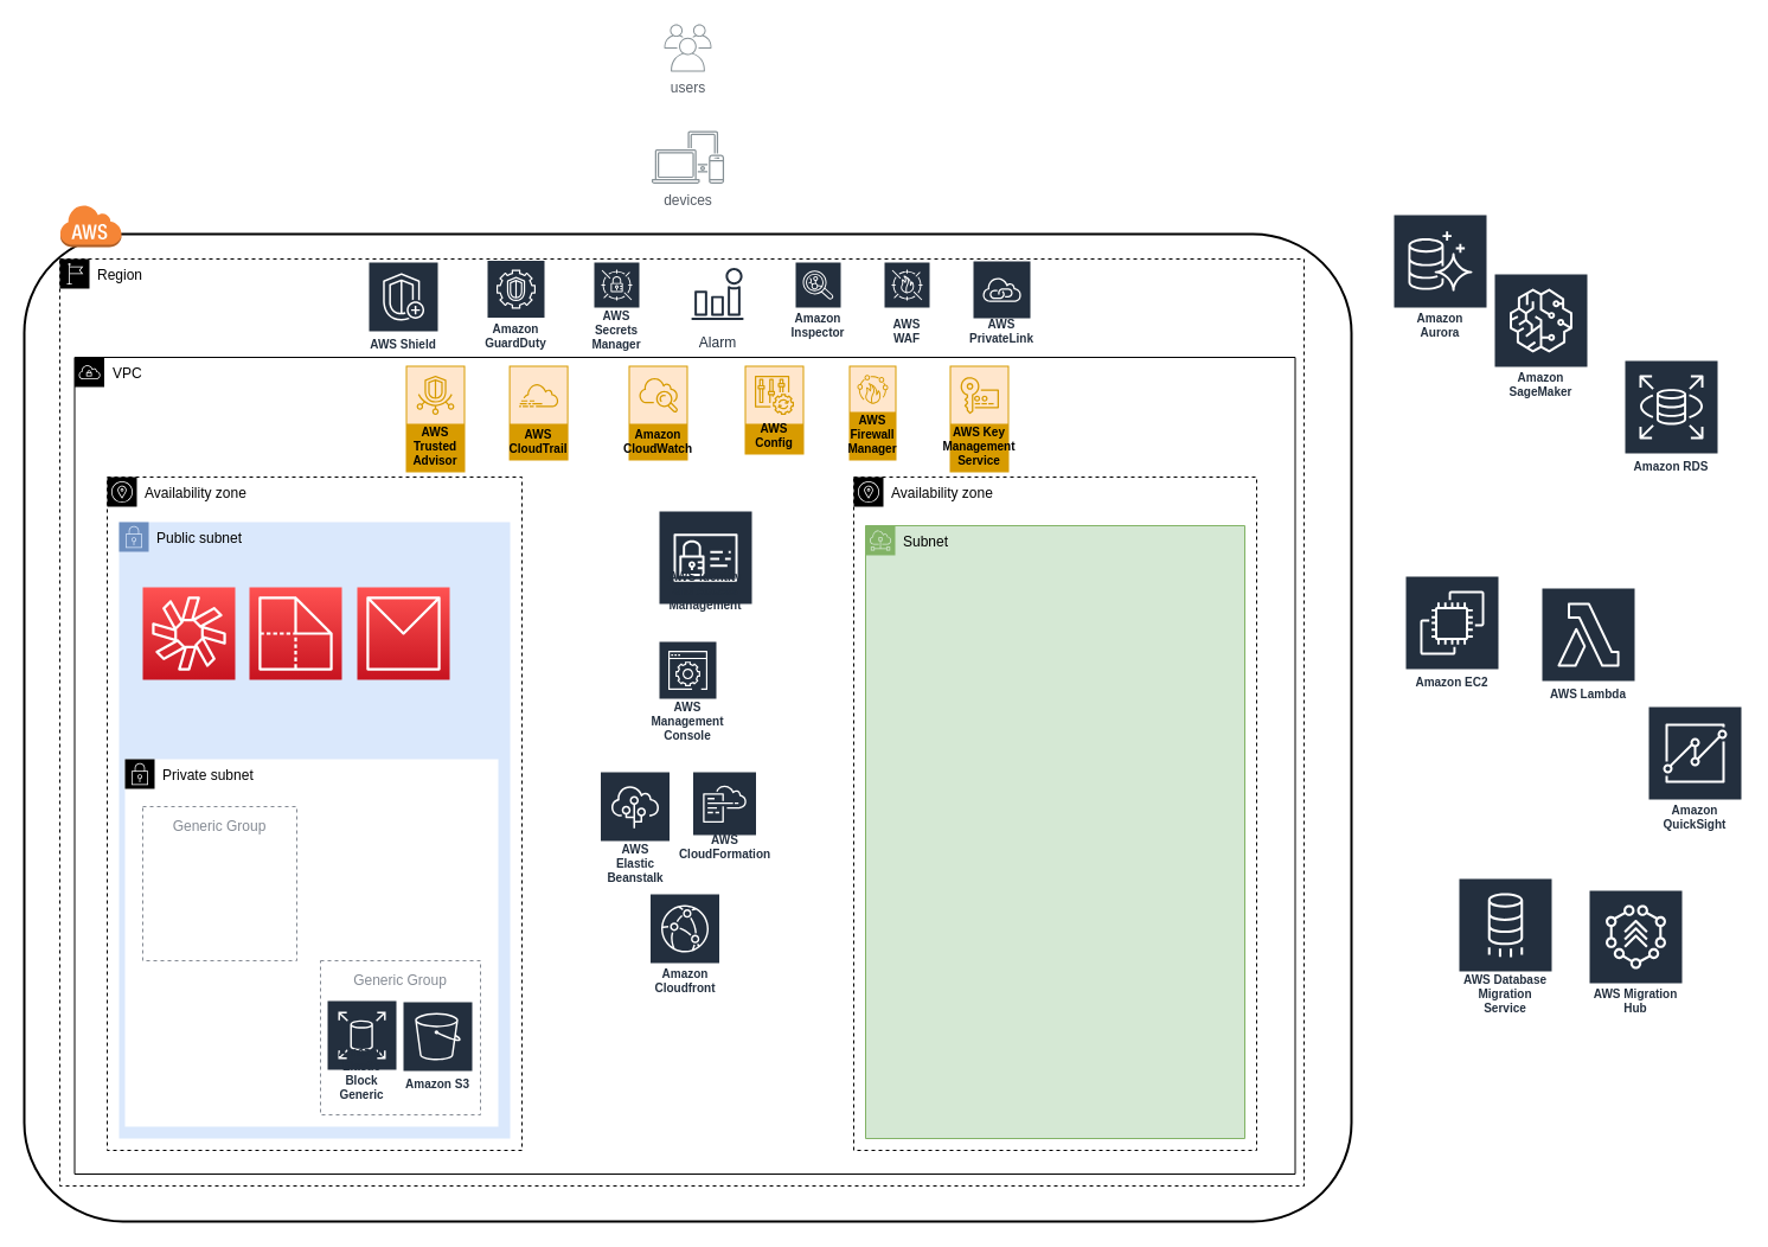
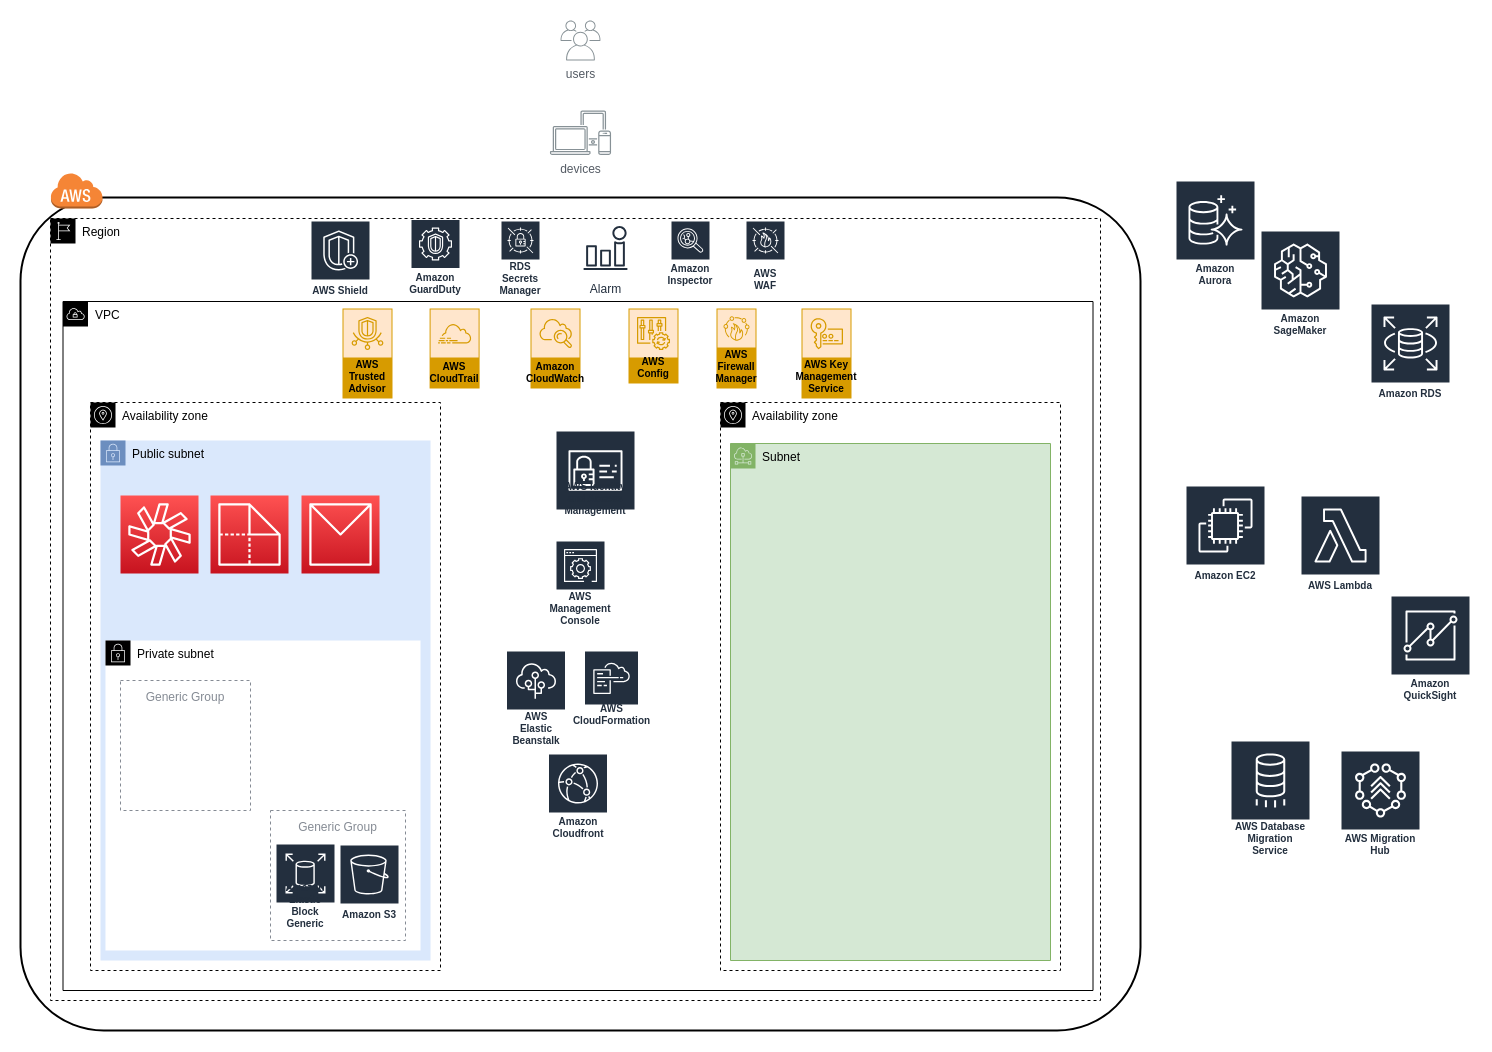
  <mxCell id="0" />
  <mxCell id="1" parent="0" />
  <mxCell id="2" value="" style="rounded=1;arcSize=10;dashed=0;fillColor=none;gradientColor=none;strokeWidth=2;" vertex="1" parent="1"><mxGeometry x="20" y="197" width="1120" height="833" as="geometry" /></mxCell>
  <mxCell id="3" value="Region" style="sketch=0;outlineConnect=0;html=1;whiteSpace=wrap;fontSize=12;fontStyle=0;shape=mxgraph.aws4.group;grIcon=mxgraph.aws4.group_region;verticalAlign=top;align=left;spacingLeft=30;dashed=1;" vertex="1" parent="1"><mxGeometry x="50" y="218" width="1050" height="782" as="geometry" /></mxCell>
  <mxCell id="4" value="VPC" style="sketch=0;outlineConnect=0;html=1;whiteSpace=wrap;fontSize=12;fontStyle=0;shape=mxgraph.aws4.group;grIcon=mxgraph.aws4.group_vpc;verticalAlign=top;align=left;spacingLeft=30;dashed=0;" vertex="1" parent="1"><mxGeometry x="62.5" y="301" width="1030" height="689" as="geometry" /></mxCell>
  <mxCell id="5" value="" style="dashed=0;html=1;shape=mxgraph.aws3.cloud;fillColor=#F58536;gradientColor=none;dashed=0;" vertex="1" parent="1"><mxGeometry x="50" y="172" width="52" height="36" as="geometry" /></mxCell>
  <mxCell id="6" value="users" style="sketch=0;outlineConnect=0;gradientColor=none;fontColor=#545B64;strokeColor=none;fillColor=#879196;dashed=0;verticalLabelPosition=bottom;verticalAlign=top;align=center;html=1;fontSize=12;fontStyle=0;aspect=fixed;shape=mxgraph.aws4.illustration_users;pointerEvents=1" vertex="1" parent="1"><mxGeometry x="560" y="20" width="40" height="40" as="geometry" /></mxCell>
  <mxCell id="7" value="devices" style="sketch=0;outlineConnect=0;gradientColor=none;fontColor=#545B64;strokeColor=none;fillColor=#879196;dashed=0;verticalLabelPosition=bottom;verticalAlign=top;align=center;html=1;fontSize=12;fontStyle=0;aspect=fixed;shape=mxgraph.aws4.illustration_devices;pointerEvents=1" vertex="1" parent="1"><mxGeometry x="549.45" y="110" width="61.1" height="44.6" as="geometry" /></mxCell>
  <mxCell id="8" value="Amazon GuardDuty" style="sketch=0;outlineConnect=0;fontColor=#232F3E;gradientColor=none;strokeColor=#ffffff;fillColor=#232F3E;dashed=0;verticalLabelPosition=middle;verticalAlign=bottom;align=center;html=1;whiteSpace=wrap;fontSize=10;fontStyle=1;spacing=3;shape=mxgraph.aws4.productIcon;prIcon=mxgraph.aws4.guardduty;" vertex="1" parent="1"><mxGeometry x="410" y="218.5" width="50" height="80" as="geometry" /></mxCell>
  <mxCell id="9" value="AWS Firewall Manager" style="sketch=0;outlineConnect=0;strokeColor=#d79b00;fillColor=#ffe6cc;dashed=0;verticalLabelPosition=middle;verticalAlign=bottom;align=center;html=1;whiteSpace=wrap;fontSize=10;fontStyle=1;spacing=3;shape=mxgraph.aws4.productIcon;prIcon=mxgraph.aws4.firewall_manager;" vertex="1" parent="1"><mxGeometry x="716" y="308" width="40" height="80" as="geometry" /></mxCell>
  <mxCell id="10" value="AWS Key Management Service" style="sketch=0;outlineConnect=0;strokeColor=#d79b00;fillColor=#ffe6cc;dashed=0;verticalLabelPosition=middle;verticalAlign=bottom;align=center;html=1;whiteSpace=wrap;fontSize=10;fontStyle=1;spacing=3;shape=mxgraph.aws4.productIcon;prIcon=mxgraph.aws4.key_management_service;" vertex="1" parent="1"><mxGeometry x="801" y="308" width="50" height="90" as="geometry" /></mxCell>
- <mxCell id="11" value="AWS Secrets Manager" style="sketch=0;outlineConnect=0;fontColor=#232F3E;gradientColor=none;strokeColor=#ffffff;fillColor=#232F3E;dashed=0;verticalLabelPosition=middle;verticalAlign=bottom;align=center;html=1;whiteSpace=wrap;fontSize=10;fontStyle=1;spacing=3;shape=mxgraph.aws4.productIcon;prIcon=mxgraph.aws4.secrets_manager;" vertex="1" parent="1"><mxGeometry x="500" y="220" width="40" height="80" as="geometry" /></mxCell>
+ <mxCell id="11" value="RDS Secrets Manager" style="sketch=0;outlineConnect=0;fontColor=#232F3E;gradientColor=none;strokeColor=#ffffff;fillColor=#232F3E;dashed=0;verticalLabelPosition=middle;verticalAlign=bottom;align=center;html=1;whiteSpace=wrap;fontSize=10;fontStyle=1;spacing=3;shape=mxgraph.aws4.productIcon;prIcon=mxgraph.aws4.secrets_manager;" vertex="1" parent="1"><mxGeometry x="500" y="220" width="40" height="80" as="geometry" /></mxCell>
  <mxCell id="12" value="AWS Shield" style="sketch=0;outlineConnect=0;fontColor=#232F3E;gradientColor=none;strokeColor=#ffffff;fillColor=#232F3E;dashed=0;verticalLabelPosition=middle;verticalAlign=bottom;align=center;html=1;whiteSpace=wrap;fontSize=10;fontStyle=1;spacing=3;shape=mxgraph.aws4.productIcon;prIcon=mxgraph.aws4.shield;" vertex="1" parent="1"><mxGeometry x="310" y="220" width="60" height="80" as="geometry" /></mxCell>
  <mxCell id="13" value="AWS WAF" style="sketch=0;outlineConnect=0;fontColor=#232F3E;gradientColor=none;strokeColor=#ffffff;fillColor=#232F3E;dashed=0;verticalLabelPosition=middle;verticalAlign=bottom;align=center;html=1;whiteSpace=wrap;fontSize=10;fontStyle=1;spacing=3;shape=mxgraph.aws4.productIcon;prIcon=mxgraph.aws4.waf;" vertex="1" parent="1"><mxGeometry x="745" y="220" width="40" height="75" as="geometry" /></mxCell>
  <mxCell id="14" value="Amazon Cloudfront" style="sketch=0;outlineConnect=0;fontColor=#232F3E;gradientColor=none;strokeColor=#ffffff;fillColor=#232F3E;dashed=0;verticalLabelPosition=middle;verticalAlign=bottom;align=center;html=1;whiteSpace=wrap;fontSize=10;fontStyle=1;spacing=3;shape=mxgraph.aws4.productIcon;prIcon=mxgraph.aws4.cloudfront;" vertex="1" parent="1"><mxGeometry x="547.5" y="753" width="60" height="90" as="geometry" /></mxCell>
  <mxCell id="15" value="AWS&#10;CloudTrail" style="sketch=0;outlineConnect=0;strokeColor=#d79b00;fillColor=#ffe6cc;dashed=0;verticalLabelPosition=middle;verticalAlign=bottom;align=center;html=1;whiteSpace=wrap;fontSize=10;fontStyle=1;spacing=3;shape=mxgraph.aws4.productIcon;prIcon=mxgraph.aws4.cloudtrail;" vertex="1" parent="1"><mxGeometry x="429.1" y="308" width="50" height="80" as="geometry" /></mxCell>
  <mxCell id="16" value="AWS Config" style="sketch=0;outlineConnect=0;strokeColor=#d79b00;fillColor=#ffe6cc;dashed=0;verticalLabelPosition=middle;verticalAlign=bottom;align=center;html=1;whiteSpace=wrap;fontSize=10;fontStyle=1;spacing=3;shape=mxgraph.aws4.productIcon;prIcon=mxgraph.aws4.config;" vertex="1" parent="1"><mxGeometry x="628" y="308" width="50" height="75" as="geometry" /></mxCell>
  <mxCell id="17" value="AWS Management Console" style="sketch=0;outlineConnect=0;fontColor=#232F3E;gradientColor=none;strokeColor=#ffffff;fillColor=#232F3E;dashed=0;verticalLabelPosition=middle;verticalAlign=bottom;align=center;html=1;whiteSpace=wrap;fontSize=10;fontStyle=1;spacing=3;shape=mxgraph.aws4.productIcon;prIcon=mxgraph.aws4.management_console;" vertex="1" parent="1"><mxGeometry x="555" y="540" width="50" height="90" as="geometry" /></mxCell>
  <mxCell id="18" value="AWS Trusted Advisor" style="sketch=0;outlineConnect=0;strokeColor=#d79b00;fillColor=#ffe6cc;dashed=0;verticalLabelPosition=middle;verticalAlign=bottom;align=center;html=1;whiteSpace=wrap;fontSize=10;fontStyle=1;spacing=3;shape=mxgraph.aws4.productIcon;prIcon=mxgraph.aws4.trusted_advisor;" vertex="1" parent="1"><mxGeometry x="342" y="308" width="50" height="90" as="geometry" /></mxCell>
  <mxCell id="19" value="Alarm" style="sketch=0;outlineConnect=0;fontColor=#232F3E;gradientColor=none;strokeColor=#232F3E;fillColor=#ffffff;dashed=0;verticalLabelPosition=bottom;verticalAlign=top;align=center;html=1;fontSize=12;fontStyle=0;aspect=fixed;shape=mxgraph.aws4.resourceIcon;resIcon=mxgraph.aws4.alarm;" vertex="1" parent="1"><mxGeometry x="577.5" y="220" width="55" height="55" as="geometry" /></mxCell>
  <mxCell id="20" value="Amazon SageMaker" style="sketch=0;outlineConnect=0;fontColor=#232F3E;gradientColor=none;strokeColor=#ffffff;fillColor=#232F3E;dashed=0;verticalLabelPosition=middle;verticalAlign=bottom;align=center;html=1;whiteSpace=wrap;fontSize=10;fontStyle=1;spacing=3;shape=mxgraph.aws4.productIcon;prIcon=mxgraph.aws4.sagemaker;" vertex="1" parent="1"><mxGeometry x="1260" y="230" width="80" height="110" as="geometry" /></mxCell>
  <mxCell id="21" value="Amazon&#10;Aurora" style="sketch=0;outlineConnect=0;fontColor=#232F3E;gradientColor=none;strokeColor=#ffffff;fillColor=#232F3E;dashed=0;verticalLabelPosition=middle;verticalAlign=bottom;align=center;html=1;whiteSpace=wrap;fontSize=10;fontStyle=1;spacing=3;shape=mxgraph.aws4.productIcon;prIcon=mxgraph.aws4.aurora;" vertex="1" parent="1"><mxGeometry x="1175" y="180" width="80" height="110" as="geometry" /></mxCell>
  <mxCell id="22" value="Amazon RDS" style="sketch=0;outlineConnect=0;fontColor=#232F3E;gradientColor=none;strokeColor=#ffffff;fillColor=#232F3E;dashed=0;verticalLabelPosition=middle;verticalAlign=bottom;align=center;html=1;whiteSpace=wrap;fontSize=10;fontStyle=1;spacing=3;shape=mxgraph.aws4.productIcon;prIcon=mxgraph.aws4.rds;" vertex="1" parent="1"><mxGeometry x="1370" y="303" width="80" height="100" as="geometry" /></mxCell>
  <mxCell id="23" value="Amazon EC2" style="sketch=0;outlineConnect=0;fontColor=#232F3E;gradientColor=none;strokeColor=#ffffff;fillColor=#232F3E;dashed=0;verticalLabelPosition=middle;verticalAlign=bottom;align=center;html=1;whiteSpace=wrap;fontSize=10;fontStyle=1;spacing=3;shape=mxgraph.aws4.productIcon;prIcon=mxgraph.aws4.ec2;" vertex="1" parent="1"><mxGeometry x="1185" y="485" width="80" height="100" as="geometry" /></mxCell>
  <mxCell id="24" value="AWS Lambda" style="sketch=0;outlineConnect=0;fontColor=#232F3E;gradientColor=none;strokeColor=#ffffff;fillColor=#232F3E;dashed=0;verticalLabelPosition=middle;verticalAlign=bottom;align=center;html=1;whiteSpace=wrap;fontSize=10;fontStyle=1;spacing=3;shape=mxgraph.aws4.productIcon;prIcon=mxgraph.aws4.lambda;" vertex="1" parent="1"><mxGeometry x="1300" y="495" width="80" height="100" as="geometry" /></mxCell>
  <mxCell id="25" value="AWS Elastic Beanstalk" style="sketch=0;outlineConnect=0;fontColor=#232F3E;gradientColor=none;strokeColor=#ffffff;fillColor=#232F3E;dashed=0;verticalLabelPosition=middle;verticalAlign=bottom;align=center;html=1;whiteSpace=wrap;fontSize=10;fontStyle=1;spacing=3;shape=mxgraph.aws4.productIcon;prIcon=mxgraph.aws4.elastic_beanstalk;" vertex="1" parent="1"><mxGeometry x="505.5" y="650" width="60" height="100" as="geometry" /></mxCell>
  <mxCell id="26" value="Amazon QuickSight" style="sketch=0;outlineConnect=0;fontColor=#232F3E;gradientColor=none;strokeColor=#ffffff;fillColor=#232F3E;dashed=0;verticalLabelPosition=middle;verticalAlign=bottom;align=center;html=1;whiteSpace=wrap;fontSize=10;fontStyle=1;spacing=3;shape=mxgraph.aws4.productIcon;prIcon=mxgraph.aws4.quicksight;" vertex="1" parent="1"><mxGeometry x="1390" y="595" width="80" height="110" as="geometry" /></mxCell>
  <mxCell id="27" value="Amazon Inspector" style="sketch=0;outlineConnect=0;fontColor=#232F3E;gradientColor=none;strokeColor=#ffffff;fillColor=#232F3E;dashed=0;verticalLabelPosition=middle;verticalAlign=bottom;align=center;html=1;whiteSpace=wrap;fontSize=10;fontStyle=1;spacing=3;shape=mxgraph.aws4.productIcon;prIcon=mxgraph.aws4.inspector;" vertex="1" parent="1"><mxGeometry x="670" y="220" width="40" height="70" as="geometry" /></mxCell>
  <mxCell id="28" value="Amazon CloudWatch" style="sketch=0;outlineConnect=0;strokeColor=#d79b00;fillColor=#ffe6cc;dashed=0;verticalLabelPosition=middle;verticalAlign=bottom;align=center;html=1;whiteSpace=wrap;fontSize=10;fontStyle=1;spacing=3;shape=mxgraph.aws4.productIcon;prIcon=mxgraph.aws4.cloudwatch;" vertex="1" parent="1"><mxGeometry x="530" y="308" width="50" height="80" as="geometry" /></mxCell>
  <mxCell id="29" value="AWS Identity and Access Management" style="sketch=0;outlineConnect=0;fontColor=#232F3E;gradientColor=none;strokeColor=#ffffff;fillColor=#232F3E;dashed=0;verticalLabelPosition=middle;verticalAlign=bottom;align=center;html=1;whiteSpace=wrap;fontSize=10;fontStyle=1;spacing=3;shape=mxgraph.aws4.productIcon;prIcon=mxgraph.aws4.identity_and_access_management;" vertex="1" parent="1"><mxGeometry x="555" y="430" width="80" height="90" as="geometry" /></mxCell>
- <mxCell id="30" value="AWS PrivateLink" style="sketch=0;outlineConnect=0;fontColor=#232F3E;gradientColor=none;strokeColor=#ffffff;fillColor=#232F3E;dashed=0;verticalLabelPosition=middle;verticalAlign=bottom;align=center;html=1;whiteSpace=wrap;fontSize=10;fontStyle=1;spacing=3;shape=mxgraph.aws4.productIcon;prIcon=mxgraph.aws4.privatelink;" vertex="1" parent="1"><mxGeometry x="820" y="219" width="50" height="76" as="geometry" /></mxCell>
  <mxCell id="31" value="AWS Database Migration Service" style="sketch=0;outlineConnect=0;fontColor=#232F3E;gradientColor=none;strokeColor=#ffffff;fillColor=#232F3E;dashed=0;verticalLabelPosition=middle;verticalAlign=bottom;align=center;html=1;whiteSpace=wrap;fontSize=10;fontStyle=1;spacing=3;shape=mxgraph.aws4.productIcon;prIcon=mxgraph.aws4.database_migration_service;" vertex="1" parent="1"><mxGeometry x="1230" y="740" width="80" height="120" as="geometry" /></mxCell>
  <mxCell id="32" value="AWS Migration Hub" style="sketch=0;outlineConnect=0;fontColor=#232F3E;gradientColor=none;strokeColor=#ffffff;fillColor=#232F3E;dashed=0;verticalLabelPosition=middle;verticalAlign=bottom;align=center;html=1;whiteSpace=wrap;fontSize=10;fontStyle=1;spacing=3;shape=mxgraph.aws4.productIcon;prIcon=mxgraph.aws4.migration_hub;" vertex="1" parent="1"><mxGeometry x="1340" y="750" width="80" height="110" as="geometry" /></mxCell>
  <mxCell id="33" value="Availability zone" style="sketch=0;outlineConnect=0;html=1;whiteSpace=wrap;fontSize=12;fontStyle=0;shape=mxgraph.aws4.group;grIcon=mxgraph.aws4.group_availability_zone;verticalAlign=top;align=left;spacingLeft=30;dashed=1;" vertex="1" parent="1"><mxGeometry x="90" y="402" width="350" height="568" as="geometry" /></mxCell>
  <mxCell id="34" value="AWS CloudFormation" style="sketch=0;outlineConnect=0;fontColor=#232F3E;gradientColor=none;strokeColor=#ffffff;fillColor=#232F3E;dashed=0;verticalLabelPosition=middle;verticalAlign=bottom;align=center;html=1;whiteSpace=wrap;fontSize=10;fontStyle=1;spacing=3;shape=mxgraph.aws4.productIcon;prIcon=mxgraph.aws4.cloudformation;" vertex="1" parent="1"><mxGeometry x="583.5" y="650" width="55" height="80" as="geometry" /></mxCell>
  <mxCell id="35" value="Availability zone" style="sketch=0;outlineConnect=0;html=1;whiteSpace=wrap;fontSize=12;fontStyle=0;shape=mxgraph.aws4.group;grIcon=mxgraph.aws4.group_availability_zone;verticalAlign=top;align=left;spacingLeft=30;dashed=1;" vertex="1" parent="1"><mxGeometry x="720" y="402" width="340" height="568" as="geometry" /></mxCell>
  <mxCell id="36" value="Public subnet" style="points=[[0,0],[0.25,0],[0.5,0],[0.75,0],[1,0],[1,0.25],[1,0.5],[1,0.75],[1,1],[0.75,1],[0.5,1],[0.25,1],[0,1],[0,0.75],[0,0.5],[0,0.25]];outlineConnect=0;html=1;whiteSpace=wrap;fontSize=12;fontStyle=0;container=1;pointerEvents=0;collapsible=0;recursiveResize=0;shape=mxgraph.aws4.group;grIcon=mxgraph.aws4.group_security_group;grStroke=0;verticalAlign=top;align=left;spacingLeft=30;dashed=0;fillColor=#dae8fc;strokeColor=#6c8ebf;" vertex="1" parent="1"><mxGeometry x="100" y="440" width="330" height="520" as="geometry" /></mxCell>
  <mxCell id="37" value="Private subnet" style="points=[[0,0],[0.25,0],[0.5,0],[0.75,0],[1,0],[1,0.25],[1,0.5],[1,0.75],[1,1],[0.75,1],[0.5,1],[0.25,1],[0,1],[0,0.75],[0,0.5],[0,0.25]];outlineConnect=0;html=1;whiteSpace=wrap;fontSize=12;fontStyle=0;container=1;pointerEvents=0;collapsible=0;recursiveResize=0;shape=mxgraph.aws4.group;grIcon=mxgraph.aws4.group_security_group;grStroke=0;verticalAlign=top;align=left;spacingLeft=30;dashed=0;" vertex="1" parent="1"><mxGeometry x="105" y="640" width="315" height="310" as="geometry" /></mxCell>
  <mxCell id="38" value="" style="sketch=0;points=[[0,0,0],[0.25,0,0],[0.5,0,0],[0.75,0,0],[1,0,0],[0,1,0],[0.25,1,0],[0.5,1,0],[0.75,1,0],[1,1,0],[0,0.25,0],[0,0.5,0],[0,0.75,0],[1,0.25,0],[1,0.5,0],[1,0.75,0]];outlineConnect=0;fontColor=#232F3E;gradientColor=#FF5252;gradientDirection=north;fillColor=#C7131F;strokeColor=#ffffff;dashed=0;verticalLabelPosition=bottom;verticalAlign=top;align=center;html=1;fontSize=12;fontStyle=0;aspect=fixed;shape=mxgraph.aws4.resourceIcon;resIcon=mxgraph.aws4.chime;" vertex="1" parent="1"><mxGeometry x="120" y="495" width="78" height="78" as="geometry" /></mxCell>
  <mxCell id="39" value="" style="sketch=0;points=[[0,0,0],[0.25,0,0],[0.5,0,0],[0.75,0,0],[1,0,0],[0,1,0],[0.25,1,0],[0.5,1,0],[0.75,1,0],[1,1,0],[0,0.25,0],[0,0.5,0],[0,0.75,0],[1,0.25,0],[1,0.5,0],[1,0.75,0]];outlineConnect=0;fontColor=#232F3E;gradientColor=#FF5252;gradientDirection=north;fillColor=#C7131F;strokeColor=#ffffff;dashed=0;verticalLabelPosition=bottom;verticalAlign=top;align=center;html=1;fontSize=12;fontStyle=0;aspect=fixed;shape=mxgraph.aws4.resourceIcon;resIcon=mxgraph.aws4.workdocs;" vertex="1" parent="1"><mxGeometry x="210" y="495" width="78" height="78" as="geometry" /></mxCell>
  <mxCell id="40" value="" style="sketch=0;points=[[0,0,0],[0.25,0,0],[0.5,0,0],[0.75,0,0],[1,0,0],[0,1,0],[0.25,1,0],[0.5,1,0],[0.75,1,0],[1,1,0],[0,0.25,0],[0,0.5,0],[0,0.75,0],[1,0.25,0],[1,0.5,0],[1,0.75,0]];outlineConnect=0;fontColor=#232F3E;gradientColor=#FF5252;gradientDirection=north;fillColor=#C7131F;strokeColor=#ffffff;dashed=0;verticalLabelPosition=bottom;verticalAlign=top;align=center;html=1;fontSize=12;fontStyle=0;aspect=fixed;shape=mxgraph.aws4.resourceIcon;resIcon=mxgraph.aws4.workmail;" vertex="1" parent="1"><mxGeometry x="301" y="495" width="78" height="78" as="geometry" /></mxCell>
  <mxCell id="41" value="Subnet" style="sketch=0;outlineConnect=0;html=1;whiteSpace=wrap;fontSize=12;fontStyle=0;shape=mxgraph.aws4.group;grIcon=mxgraph.aws4.group_subnet;strokeColor=#82b366;fillColor=#d5e8d4;verticalAlign=top;align=left;spacingLeft=30;dashed=0;" vertex="1" parent="1"><mxGeometry x="730" y="443" width="320" height="517" as="geometry" /></mxCell>
  <mxCell id="42" value="Generic Group" style="outlineConnect=0;gradientColor=none;html=1;whiteSpace=wrap;fontSize=12;fontStyle=0;strokeColor=#858B94;fillColor=none;verticalAlign=top;align=center;fontColor=#858B94;dashed=1;spacingTop=3;" vertex="1" parent="1"><mxGeometry x="120" y="680" width="130" height="130" as="geometry" /></mxCell>
  <mxCell id="43" value="Generic Group" style="outlineConnect=0;gradientColor=none;html=1;whiteSpace=wrap;fontSize=12;fontStyle=0;strokeColor=#858B94;fillColor=none;verticalAlign=top;align=center;fontColor=#858B94;dashed=1;spacingTop=3;" vertex="1" parent="1"><mxGeometry x="270" y="810" width="135" height="130" as="geometry" /></mxCell>
  <mxCell id="44" value="Amazon S3" style="sketch=0;outlineConnect=0;fontColor=#232F3E;gradientColor=none;strokeColor=#ffffff;fillColor=#232F3E;dashed=0;verticalLabelPosition=middle;verticalAlign=bottom;align=center;html=1;whiteSpace=wrap;fontSize=10;fontStyle=1;spacing=3;shape=mxgraph.aws4.productIcon;prIcon=mxgraph.aws4.s3;" vertex="1" parent="1"><mxGeometry x="339" y="844" width="60" height="80" as="geometry" /></mxCell>
  <mxCell id="45" value="Amazon Elastic Block Generic" style="sketch=0;outlineConnect=0;fontColor=#232F3E;gradientColor=none;strokeColor=#ffffff;fillColor=#232F3E;dashed=0;verticalLabelPosition=middle;verticalAlign=bottom;align=center;html=1;whiteSpace=wrap;fontSize=10;fontStyle=1;spacing=3;shape=mxgraph.aws4.productIcon;prIcon=mxgraph.aws4.elastic_block_store;" vertex="1" parent="1"><mxGeometry x="275" y="843" width="60" height="90" as="geometry" /></mxCell>
